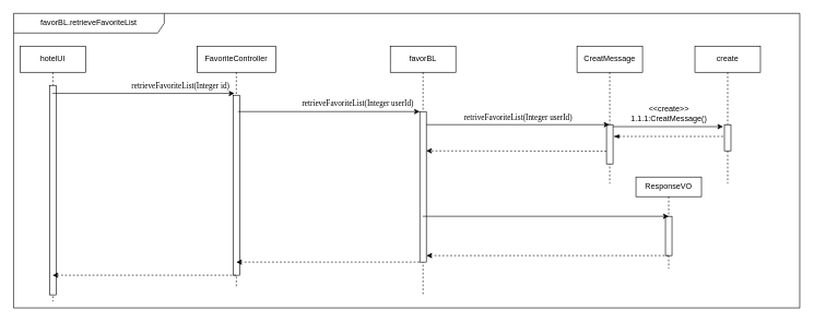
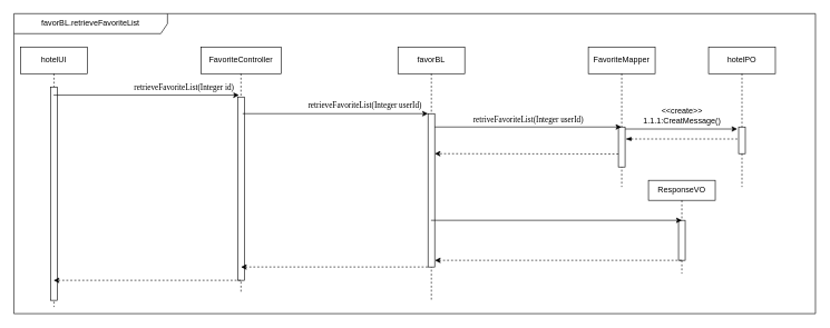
  <mxCell id="0" />
  <mxCell id="1" parent="0" />
  <mxCell id="2" value="&lt;span style=&quot;text-align: left&quot;&gt;favorBL.retrieveFavoriteList&lt;/span&gt;" style="shape=umlFrame;whiteSpace=wrap;html=1;labelBackgroundColor=none;width=230;height=30;" parent="1" vertex="1"><mxGeometry x="20" y="20" width="1200" height="450" as="geometry" /></mxCell>
  <mxCell id="3" value="hotelUI" style="shape=umlLifeline;perimeter=lifelinePerimeter;whiteSpace=wrap;html=1;container=1;collapsible=0;recursiveResize=0;outlineConnect=0;" parent="1" vertex="1"><mxGeometry x="30" y="70" width="100" height="390" as="geometry" /></mxCell>
  <mxCell id="4" value="" style="html=1;points=[];perimeter=orthogonalPerimeter;" parent="3" vertex="1"><mxGeometry x="45" y="60" width="10" height="320" as="geometry" /></mxCell>
  <mxCell id="5" value="FavoriteController" style="shape=umlLifeline;perimeter=lifelinePerimeter;whiteSpace=wrap;html=1;container=1;collapsible=0;recursiveResize=0;outlineConnect=0;" parent="1" vertex="1"><mxGeometry x="300" y="70" width="120" height="370" as="geometry" /></mxCell>
  <mxCell id="6" value="" style="html=1;points=[];perimeter=orthogonalPerimeter;" parent="5" vertex="1"><mxGeometry x="55" y="75" width="10" height="275" as="geometry" /></mxCell>
  <mxCell id="7" value="favorBL" style="shape=umlLifeline;perimeter=lifelinePerimeter;whiteSpace=wrap;html=1;container=1;collapsible=0;recursiveResize=0;outlineConnect=0;" parent="1" vertex="1"><mxGeometry x="595" y="70" width="100" height="380" as="geometry" /></mxCell>
  <mxCell id="8" value="" style="html=1;points=[];perimeter=orthogonalPerimeter;" parent="7" vertex="1"><mxGeometry x="45" y="100" width="10" height="230" as="geometry" /></mxCell>
- <mxCell id="9" value="CreatMessage" style="shape=umlLifeline;perimeter=lifelinePerimeter;whiteSpace=wrap;html=1;container=1;collapsible=0;recursiveResize=0;outlineConnect=0;" parent="1" vertex="1"><mxGeometry x="880" y="70" width="100" height="210" as="geometry" /></mxCell>
+ <mxCell id="9" value="FavoriteMapper" style="shape=umlLifeline;perimeter=lifelinePerimeter;whiteSpace=wrap;html=1;container=1;collapsible=0;recursiveResize=0;outlineConnect=0;" parent="1" vertex="1"><mxGeometry x="880" y="70" width="100" height="210" as="geometry" /></mxCell>
  <mxCell id="10" value="" style="html=1;points=[];perimeter=orthogonalPerimeter;" parent="9" vertex="1"><mxGeometry x="45" y="120" width="10" height="60" as="geometry" /></mxCell>
  <mxCell id="11" value="" style="endArrow=classic;html=1;dashed=1;" parent="1" source="5" target="3" edge="1"><mxGeometry width="50" height="50" relative="1" as="geometry"><mxPoint x="170" y="345" as="sourcePoint" /><mxPoint x="80" y="345" as="targetPoint" /><Array as="points"><mxPoint x="210" y="420" /></Array></mxGeometry></mxCell>
  <mxCell id="12" value="" style="endArrow=classic;html=1;entryX=0.2;entryY=-0.01;entryDx=0;entryDy=0;entryPerimeter=0;" parent="1" source="3" target="6" edge="1"><mxGeometry width="50" height="50" relative="1" as="geometry"><mxPoint x="235" y="145" as="sourcePoint" /><mxPoint x="350" y="145" as="targetPoint" /></mxGeometry></mxCell>
  <mxCell id="13" value="&lt;div style=&quot;text-align: justify ; font-size: 12px&quot;&gt;&lt;pre style=&quot;font-family: &amp;#34;menlo&amp;#34; ; font-size: 12px&quot;&gt;&lt;pre style=&quot;font-family: &amp;#34;menlo&amp;#34; ; font-size: 12px&quot;&gt;&lt;pre style=&quot;font-family: &amp;#34;menlo&amp;#34; ; font-size: 12px&quot;&gt;&lt;pre style=&quot;font-family: &amp;#34;menlo&amp;#34; ; font-size: 9pt&quot;&gt;&lt;pre style=&quot;font-family: &amp;#34;menlo&amp;#34; ; font-size: 9pt&quot;&gt;&lt;pre style=&quot;font-family: &amp;#34;menlo&amp;#34; ; font-size: 9pt&quot;&gt;&lt;pre style=&quot;background-color: rgb(255 , 255 , 255) ; font-family: &amp;#34;menlo&amp;#34; ; font-size: 9pt&quot;&gt;retrieveFavoriteList(Integer id)&lt;/pre&gt;&lt;/pre&gt;&lt;/pre&gt;&lt;/pre&gt;&lt;/pre&gt;&lt;/pre&gt;&lt;/pre&gt;&lt;/div&gt;" style="text;html=1;align=right;verticalAlign=middle;resizable=0;points=[];labelBackgroundColor=none;fontSize=12;" parent="12" vertex="1" connectable="0"><mxGeometry x="-0.496" y="10" relative="1" as="geometry"><mxPoint x="200.5" y="-2.25" as="offset" /></mxGeometry></mxCell>
  <mxCell id="14" value="" style="endArrow=classic;html=1;entryX=0.2;entryY=-0.01;entryDx=0;entryDy=0;entryPerimeter=0;" parent="1" edge="1"><mxGeometry width="50" height="50" relative="1" as="geometry"><mxPoint x="362.5" y="170" as="sourcePoint" /><mxPoint x="640" y="170" as="targetPoint" /></mxGeometry></mxCell>
  <mxCell id="15" value="" style="endArrow=classic;html=1;dashed=1;" parent="1" edge="1"><mxGeometry width="50" height="50" relative="1" as="geometry"><mxPoint x="639.5" y="400" as="sourcePoint" /><mxPoint x="360" y="400" as="targetPoint" /></mxGeometry></mxCell>
  <mxCell id="16" value="" style="endArrow=classic;html=1;" parent="1" target="9" edge="1"><mxGeometry width="50" height="50" relative="1" as="geometry"><mxPoint x="650" y="190" as="sourcePoint" /><mxPoint x="880" y="190" as="targetPoint" /></mxGeometry></mxCell>
  <mxCell id="17" value="" style="endArrow=classic;html=1;dashed=1;" parent="1" edge="1"><mxGeometry width="50" height="50" relative="1" as="geometry"><mxPoint x="925" y="230.5" as="sourcePoint" /><mxPoint x="650" y="230" as="targetPoint" /></mxGeometry></mxCell>
  <mxCell id="18" value="&lt;pre style=&quot;background-color: rgb(255 , 255 , 255) ; font-family: &amp;#34;menlo&amp;#34; ; font-size: 9pt&quot;&gt;&lt;pre style=&quot;font-family: &amp;#34;menlo&amp;#34; ; font-size: 9pt&quot;&gt;&lt;pre style=&quot;font-family: &amp;#34;menlo&amp;#34; ; font-size: 9pt&quot;&gt;&lt;pre style=&quot;font-family: &amp;#34;menlo&amp;#34; ; font-size: 9pt&quot;&gt;&lt;pre style=&quot;font-family: &amp;#34;menlo&amp;#34; ; font-size: 9pt&quot;&gt;&lt;pre style=&quot;font-family: &amp;#34;menlo&amp;#34; ; font-size: 9pt&quot;&gt;&lt;pre style=&quot;font-family: &amp;#34;menlo&amp;#34; ; font-size: 9pt&quot;&gt;retriveFavoriteList(Integer userId)&lt;/pre&gt;&lt;/pre&gt;&lt;/pre&gt;&lt;/pre&gt;&lt;/pre&gt;&lt;/pre&gt;&lt;/pre&gt;" style="text;html=1;align=center;verticalAlign=middle;resizable=0;points=[];autosize=1;" parent="1" vertex="1"><mxGeometry x="655" y="160" width="270" height="40" as="geometry" /></mxCell>
  <mxCell id="19" value="ResponseVO" style="shape=umlLifeline;perimeter=lifelinePerimeter;whiteSpace=wrap;html=1;container=1;collapsible=0;recursiveResize=0;outlineConnect=0;size=30;" parent="1" vertex="1"><mxGeometry x="970" y="270" width="100" height="140" as="geometry" /></mxCell>
  <mxCell id="20" value="" style="html=1;points=[];perimeter=orthogonalPerimeter;" parent="19" vertex="1"><mxGeometry x="45" y="60" width="10" height="60" as="geometry" /></mxCell>
  <mxCell id="21" value="" style="endArrow=classic;html=1;" parent="1" source="7" edge="1"><mxGeometry width="50" height="50" relative="1" as="geometry"><mxPoint x="680" y="330" as="sourcePoint" /><mxPoint x="1020" y="330" as="targetPoint" /></mxGeometry></mxCell>
  <mxCell id="22" value="&lt;span style=&quot;color: rgba(0 , 0 , 0 , 0) ; font-family: monospace ; font-size: 0px ; background-color: rgb(248 , 249 , 250)&quot;&gt;%3CmxGraphModel%3E%3Croot%3E%3CmxCell%20id%3D%220%22%2F%3E%3CmxCell%20id%3D%221%22%20parent%3D%220%22%2F%3E%3CmxCell%20id%3D%222%22%20value%3D%22%22%20style%3D%22endArrow%3Dclassic%3Bhtml%3D1%3Bdashed%3D1%3B%22%20edge%3D%221%22%20parent%3D%221%22%3E%3CmxGeometry%20width%3D%2250%22%20height%3D%2250%22%20relative%3D%221%22%20as%3D%22geometry%22%3E%3CmxPoint%20x%3D%22919.75%22%20y%3D%22380%22%20as%3D%22sourcePoint%22%2F%3E%3CmxPoint%20x%3D%22640.25%22%20y%3D%22380%22%20as%3D%22targetPoint%22%2F%3E%3C%2FmxGeometry%3E%3C%2FmxCell%3E%3C%2Froot%3E%3C%2FmxGraphModel%3E&lt;/span&gt;" style="endArrow=classic;html=1;dashed=1;" parent="1" source="19" edge="1"><mxGeometry width="50" height="50" relative="1" as="geometry"><mxPoint x="929.75" y="390" as="sourcePoint" /><mxPoint x="650.25" y="390" as="targetPoint" /></mxGeometry></mxCell>
  <mxCell id="23" value="&lt;div style=&quot;text-align: justify&quot;&gt;&lt;/div&gt;&lt;pre style=&quot;font-family: &amp;#34;menlo&amp;#34; ; font-size: 9pt&quot;&gt;&lt;pre style=&quot;font-family: &amp;#34;menlo&amp;#34; ; font-size: 9pt&quot;&gt;&lt;pre style=&quot;font-family: &amp;#34;menlo&amp;#34; ; font-size: 9pt&quot;&gt;&lt;pre style=&quot;background-color: rgb(255 , 255 , 255) ; font-family: &amp;#34;menlo&amp;#34; ; font-size: 9pt&quot;&gt;&lt;pre style=&quot;font-family: &amp;#34;menlo&amp;#34; ; font-size: 9pt&quot;&gt;&lt;pre style=&quot;font-family: &amp;#34;menlo&amp;#34; ; font-size: 9pt&quot;&gt;&lt;pre style=&quot;font-family: &amp;#34;menlo&amp;#34; ; font-size: 9pt&quot;&gt;retrieveFavoriteList(Integer userId)&lt;/pre&gt;&lt;/pre&gt;&lt;/pre&gt;&lt;/pre&gt;&lt;/pre&gt;&lt;/pre&gt;&lt;/pre&gt;" style="text;html=1;align=right;verticalAlign=middle;resizable=0;points=[];labelBackgroundColor=none;" parent="1" vertex="1" connectable="0"><mxGeometry x="430" y="160" as="geometry"><mxPoint x="200.5" y="-2.25" as="offset" /></mxGeometry></mxCell>
- <mxCell id="24" value="create" style="shape=umlLifeline;perimeter=lifelinePerimeter;whiteSpace=wrap;html=1;container=1;collapsible=0;recursiveResize=0;outlineConnect=0;" vertex="1" parent="1"><mxGeometry x="1060" y="70" width="100" height="210" as="geometry" /></mxCell>
+ <mxCell id="24" value="hotelPO" style="shape=umlLifeline;perimeter=lifelinePerimeter;whiteSpace=wrap;html=1;container=1;collapsible=0;recursiveResize=0;outlineConnect=0;" vertex="1" parent="1"><mxGeometry x="1060" y="70" width="100" height="210" as="geometry" /></mxCell>
  <mxCell id="25" value="" style="html=1;points=[];perimeter=orthogonalPerimeter;" vertex="1" parent="24"><mxGeometry x="45" y="120" width="10" height="40" as="geometry" /></mxCell>
  <mxCell id="26" style="edgeStyle=orthogonalEdgeStyle;rounded=0;orthogonalLoop=1;jettySize=auto;html=1;entryX=-0.2;entryY=0.375;entryDx=0;entryDy=0;entryPerimeter=0;" edge="1" parent="1"><mxGeometry relative="1" as="geometry"><mxPoint x="935" y="193" as="sourcePoint" /><mxPoint x="1103" y="193" as="targetPoint" /></mxGeometry></mxCell>
  <mxCell id="27" value="&amp;lt;&amp;lt;create&amp;gt;&amp;gt;&lt;br&gt;1.1.1:CreatMessage()" style="text;html=1;align=center;verticalAlign=middle;resizable=0;points=[];autosize=1;" vertex="1" parent="1"><mxGeometry x="955" y="158" width="130" height="30" as="geometry" /></mxCell>
  <mxCell id="28" style="edgeStyle=orthogonalEdgeStyle;rounded=0;orthogonalLoop=1;jettySize=auto;html=1;entryX=-0.2;entryY=0.375;entryDx=0;entryDy=0;entryPerimeter=0;endArrow=none;endFill=0;startArrow=blockThin;startFill=1;dashed=1;" edge="1" parent="1"><mxGeometry relative="1" as="geometry"><mxPoint x="936" y="208" as="sourcePoint" /><mxPoint x="1104" y="208" as="targetPoint" /></mxGeometry></mxCell>
